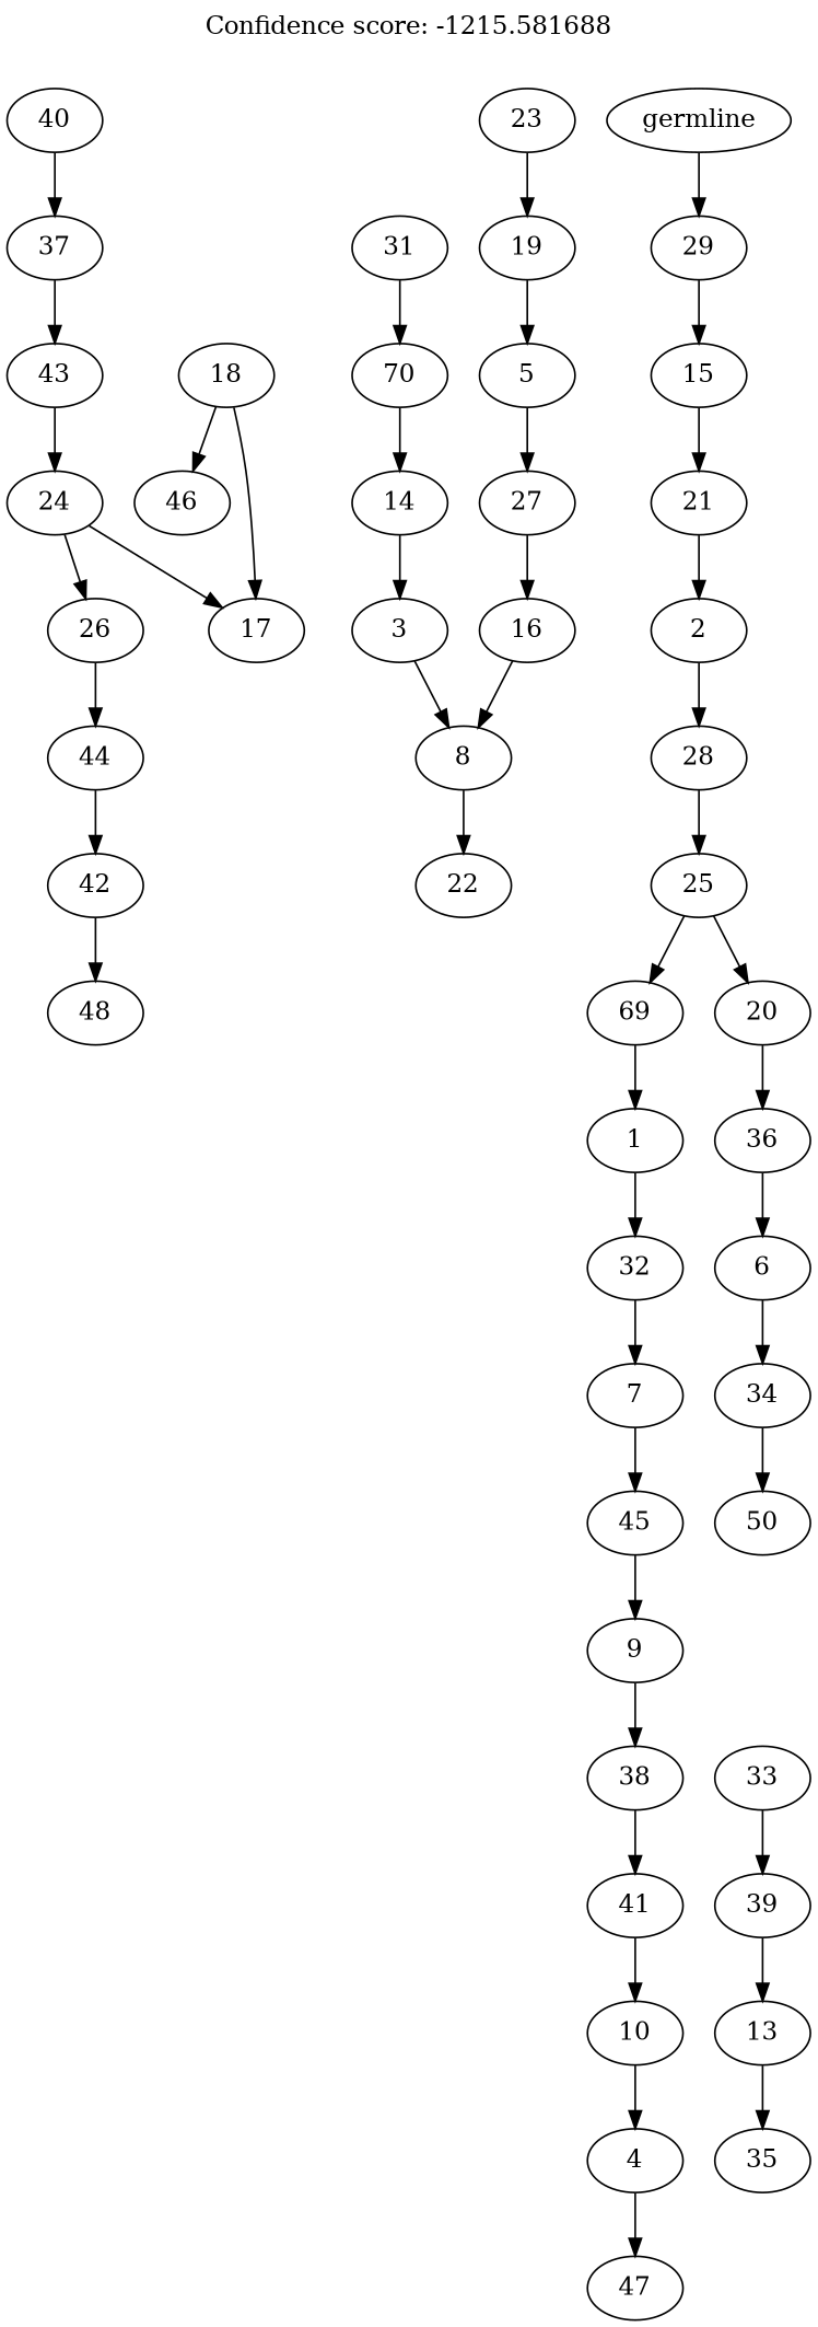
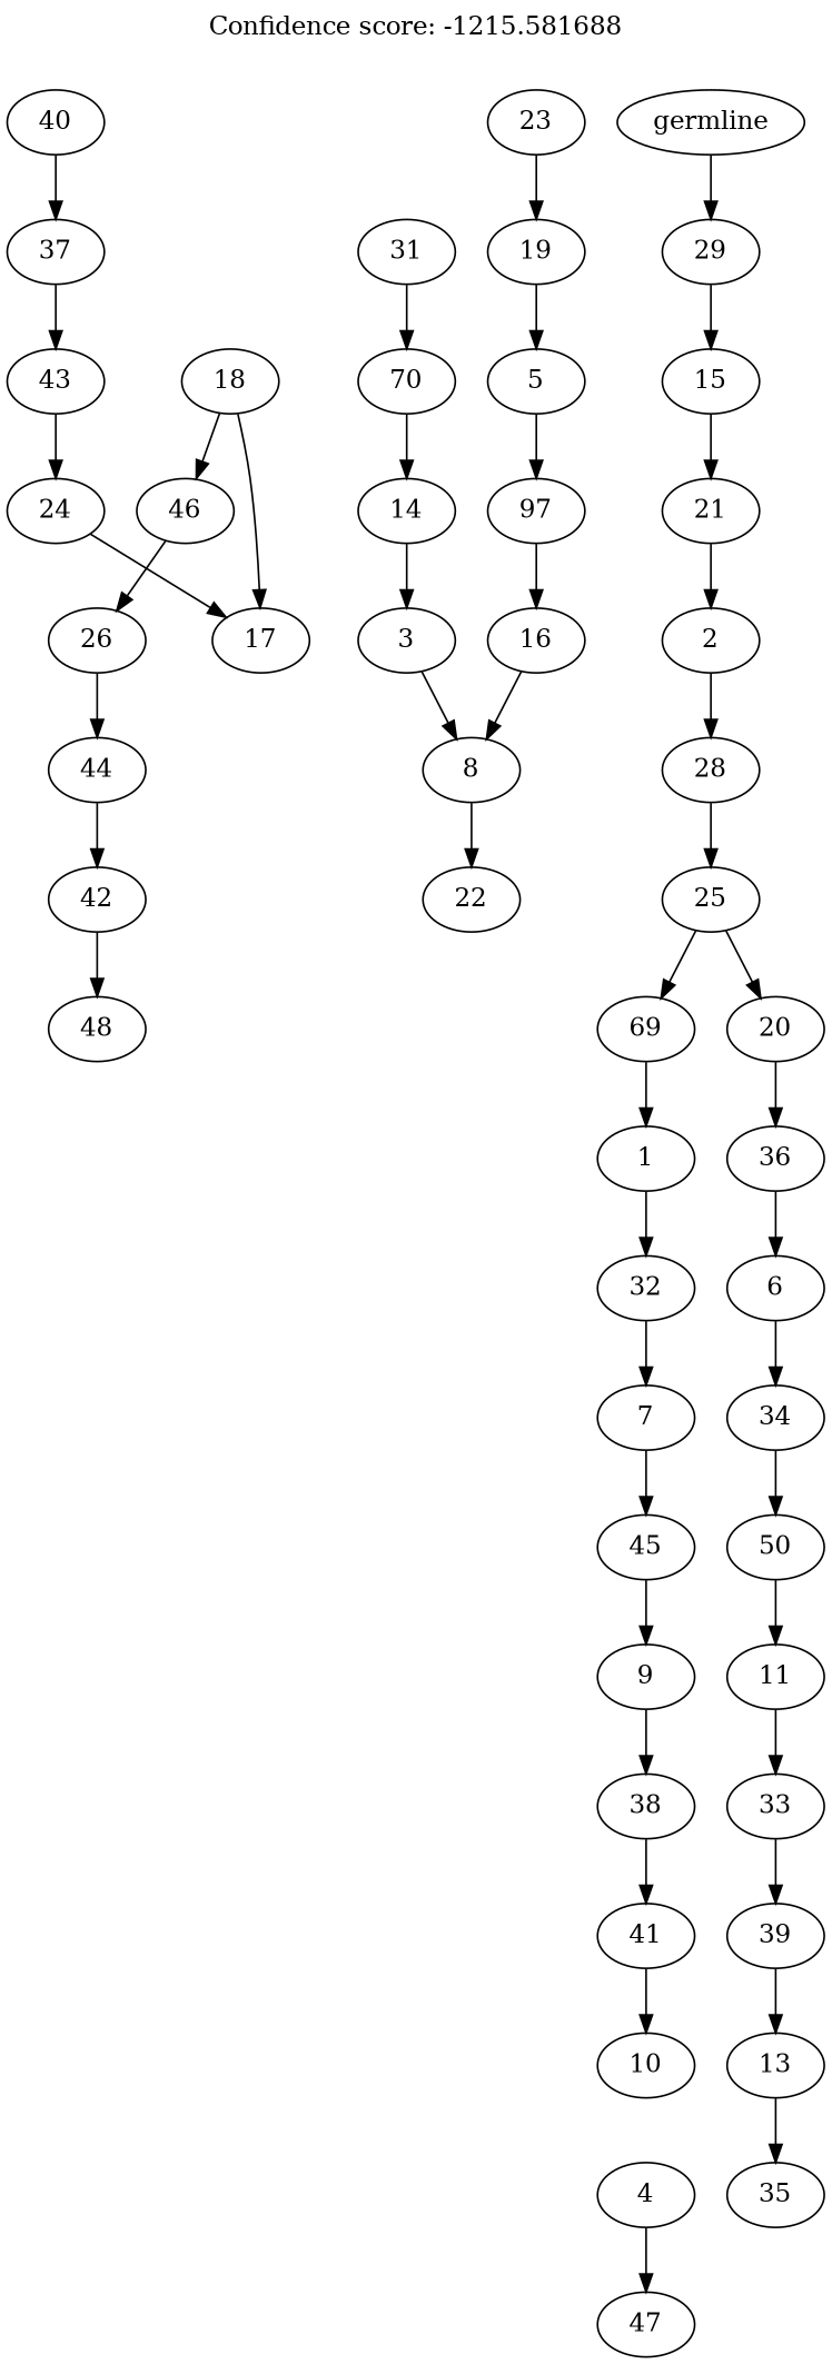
  digraph {
    label="Confidence score: -1215.581688"
    labelloc=t
    n1 [label=42]
    n2 [label=48]
    n3 [label=44]
    n4 [label=26]
    n5 [label=46]
    n6 [label=18]
    n7 [label=17]
    n8 [label=24]
    n9 [label=43]
    n10 [label=37]
    n11 [label=40]
    n12 [label=16]
    n13 [label=8]
-   n14 [label=27]
+   n14 [label=97]
    n15 [label=5]
    n16 [label=19]
    n17 [label=23]
    n18 [label=22]
    n19 [label=3]
    n20 [label=14]
    n21 [label=70]
    n22 [label=31]
    n23 [label=4]
    n24 [label=47]
    n25 [label=10]
    n26 [label=41]
    n27 [label=38]
    n28 [label=9]
    n29 [label=45]
    n30 [label=7]
    n31 [label=32]
    n32 [label=1]
    n33 [label=69]
    n34 [label=13]
    n35 [label=35]
    n36 [label=39]
    n37 [label=33]
+   n38 [label=11]
    n39 [label=50]
    n40 [label=34]
    n41 [label=6]
    n42 [label=36]
    n43 [label=20]
    n44 [label=25]
    n45 [label=28]
    n46 [label=2]
    n47 [label=21]
    n48 [label=15]
    n49 [label=29]
    n50 [label=germline]
    n1 -> n2
    n3 -> n1
    n4 -> n3
-   n8 -> n4
+   n5 -> n4
    n6 -> n5
    n6 -> n7
    n8 -> n7
    n9 -> n8
    n10 -> n9
    n11 -> n10
    n12 -> n13
    n13 -> n18
    n14 -> n12
    n15 -> n14
    n16 -> n15
    n17 -> n16
    n19 -> n13
    n20 -> n19
    n21 -> n20
    n22 -> n21
    n23 -> n24
-   n25 -> n23
    n26 -> n25
    n27 -> n26
    n28 -> n27
    n29 -> n28
    n30 -> n29
    n31 -> n30
    n32 -> n31
    n33 -> n32
    n34 -> n35
    n36 -> n34
    n37 -> n36
+   n38 -> n37
+   n39 -> n38
    n40 -> n39
    n41 -> n40
    n42 -> n41
    n43 -> n42
    n44 -> n33
    n44 -> n43
    n45 -> n44
    n46 -> n45
    n47 -> n46
    n48 -> n47
    n49 -> n48
    n50 -> n49
  }
